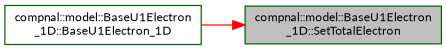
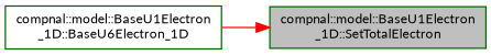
  digraph {
    rankdir=RL
    fontname=Lato
    node [color=darkgreen fontname=Lato fontsize=10 shape=record style=filled]
    n1 [fillcolor=grey75 fontcolor=black height=0.2 label="compnal::model::BaseU1Electron\l_1D::SetTotalElectron" width=0.4]
-   n2 [fillcolor=white height=0.2 label="compnal::model::BaseU1Electron\l_1D::BaseU1Electron_1D" width=0.4]
+   n2 [fillcolor=white height=0.2 label="compnal::model::BaseU1Electron\l_1D::BaseU6Electron_1D" width=0.4]
    n1 -> n2 [color=red dir=back fontname=Lato fontsize=10 labelfontname=Helvetica labelfontsize=10 style=solid]
  }
